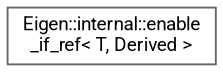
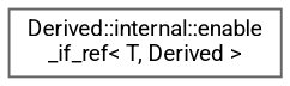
  digraph {
    rankdir=LR
    fontname=Roboto
-   n1 [color=grey40 fillcolor=white fontname=Roboto fontsize=10 height=0.2 label="Eigen::internal::enable\l_if_ref\< T, Derived \>" shape=box style=filled width=0.4]
+   n1 [color=grey40 fillcolor=white fontname=Roboto fontsize=10 height=0.2 label="Derived::internal::enable\l_if_ref\< T, Derived \>" shape=box style=filled width=0.4]
  }
